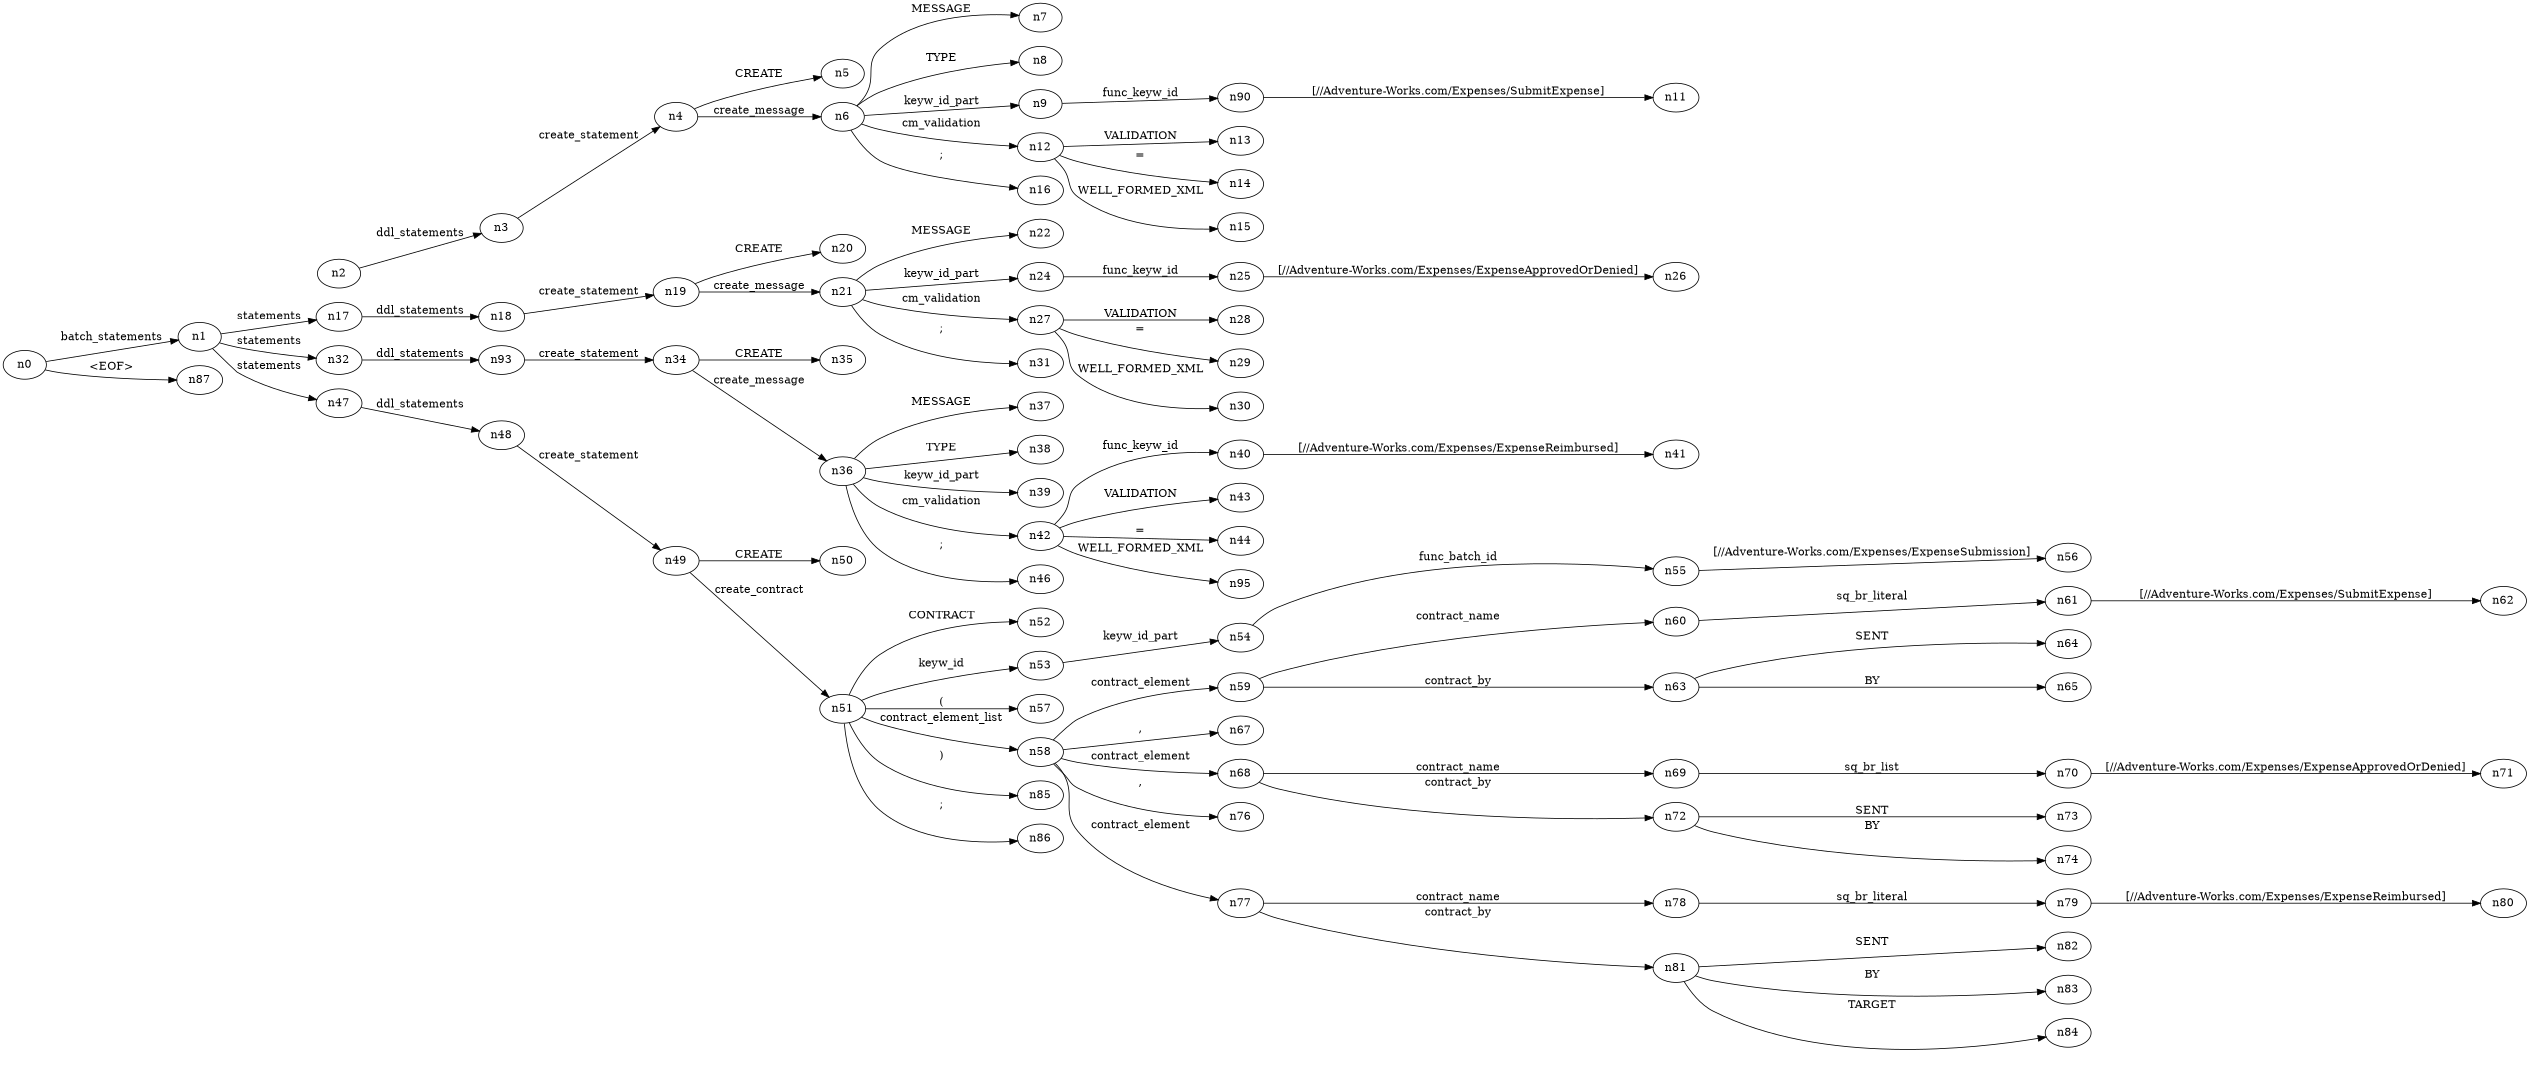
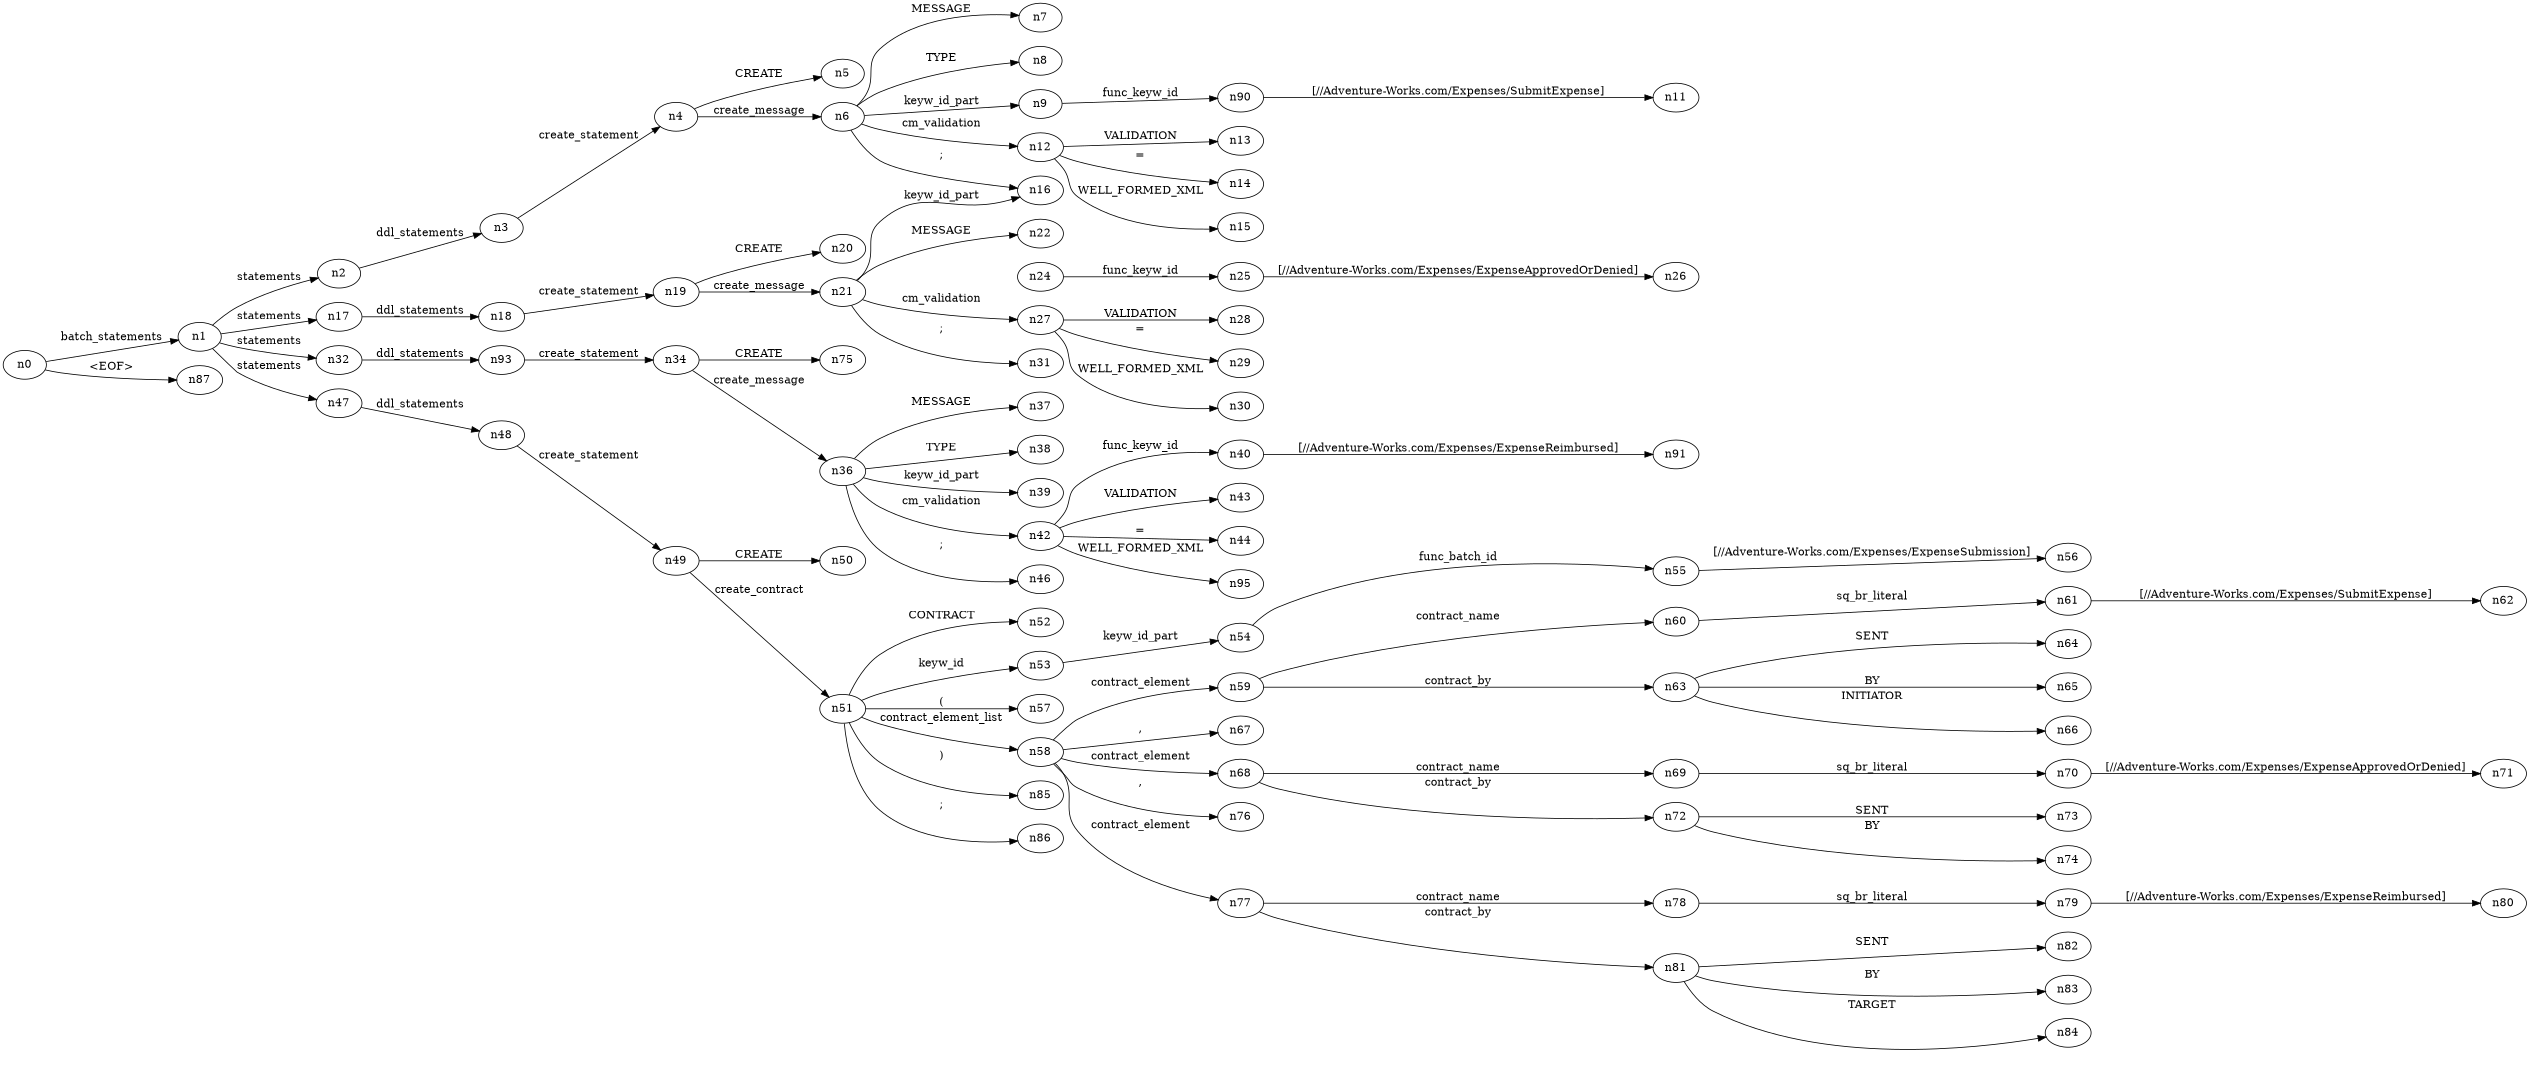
  digraph {
    rankdir=LR
    n0
    n1
    n87
    n2
    n17
    n32
    n47
    n3
    n18
    n33 [label=n93]
    n48
    n4
    n5
    n6
    n7
    n8
    n9
    n12
    n16
    n10 [label=n90]
    n13
    n14
    n15
    n11
    n19
    n20
    n21
    n22
    n24
    n27
    n31
    n25
    n28
    n29
    n30
    n26
    n34
-   n35
+   n35 [label=n75]
    n36
    n37
    n38
    n39
    n42
    n46
    n40
    n43
    n44
    n45 [label=n95]
-   n41
+   n41 [label=n91]
    n49
    n50
    n51
    n52
    n53
    n57
    n58
    n85
    n86
    n54
    n59
    n67
    n68
    n76
    n77
    n55
    n56
    n60
    n63
    n69
    n72
    n78
    n81
    n61
    n64
    n65
+   n66
    n62
    n70
    n73
    n74
    n71
    n79
    n82
    n83
    n84
    n80
    n0 -> n1 [label=batch_statements]
    n0 -> n87 [label="<EOF>"]
+   n1 -> n2 [label=statements]
    n1 -> n17 [label=statements]
    n1 -> n32 [label=statements]
    n1 -> n47 [label=statements]
    n2 -> n3 [label=ddl_statements]
    n17 -> n18 [label=ddl_statements]
    n32 -> n33 [label=ddl_statements]
    n47 -> n48 [label=ddl_statements]
    n3 -> n4 [label=create_statement]
    n18 -> n19 [label=create_statement]
    n33 -> n34 [label=create_statement]
    n48 -> n49 [label=create_statement]
    n4 -> n5 [label=CREATE]
    n4 -> n6 [label=create_message]
    n6 -> n7 [label=MESSAGE]
    n6 -> n8 [label=TYPE]
    n6 -> n9 [label=keyw_id_part]
    n6 -> n12 [label=cm_validation]
    n6 -> n16 [label=";"]
    n9 -> n10 [label=func_keyw_id]
    n12 -> n13 [label=VALIDATION]
    n12 -> n14 [label="="]
    n12 -> n15 [label=WELL_FORMED_XML]
    n10 -> n11 [label="[//Adventure-Works.com/Expenses/SubmitExpense]"]
    n19 -> n20 [label=CREATE]
    n19 -> n21 [label=create_message]
    n21 -> n22 [label=MESSAGE]
-   n21 -> n24 [label=keyw_id_part]
+   n21 -> n16 [label=keyw_id_part]
    n21 -> n27 [label=cm_validation]
    n21 -> n31 [label=";"]
    n24 -> n25 [label=func_keyw_id]
    n27 -> n28 [label=VALIDATION]
    n27 -> n29 [label="="]
    n27 -> n30 [label=WELL_FORMED_XML]
    n25 -> n26 [label="[//Adventure-Works.com/Expenses/ExpenseApprovedOrDenied]"]
    n34 -> n35 [label=CREATE]
    n34 -> n36 [label=create_message]
    n36 -> n37 [label=MESSAGE]
    n36 -> n38 [label=TYPE]
    n36 -> n39 [label=keyw_id_part]
    n36 -> n42 [label=cm_validation]
    n36 -> n46 [label=";"]
    n42 -> n40 [label=func_keyw_id]
    n42 -> n43 [label=VALIDATION]
    n42 -> n44 [label="="]
    n42 -> n45 [label=WELL_FORMED_XML]
    n40 -> n41 [label="[//Adventure-Works.com/Expenses/ExpenseReimbursed]"]
    n49 -> n50 [label=CREATE]
    n49 -> n51 [label=create_contract]
    n51 -> n52 [label=CONTRACT]
    n51 -> n53 [label=keyw_id]
    n51 -> n57 [label="("]
    n51 -> n58 [label=contract_element_list]
    n51 -> n85 [label=")"]
    n51 -> n86 [label=";"]
    n53 -> n54 [label=keyw_id_part]
    n58 -> n59 [label=contract_element]
    n58 -> n67 [label=","]
    n58 -> n68 [label=contract_element]
    n58 -> n76 [label=","]
    n58 -> n77 [label=contract_element]
    n54 -> n55 [label=func_batch_id]
    n59 -> n60 [label=contract_name]
    n59 -> n63 [label=contract_by]
    n68 -> n69 [label=contract_name]
    n68 -> n72 [label=contract_by]
    n77 -> n78 [label=contract_name]
    n77 -> n81 [label=contract_by]
    n55 -> n56 [label="[//Adventure-Works.com/Expenses/ExpenseSubmission]"]
    n60 -> n61 [label=sq_br_literal]
    n63 -> n64 [label=SENT]
    n63 -> n65 [label=BY]
-   n69 -> n70 [label=sq_br_list]
+   n63 -> n66 [label=INITIATOR]
+   n69 -> n70 [label=sq_br_literal]
    n72 -> n73 [label=SENT]
    n72 -> n74 [label=BY]
    n78 -> n79 [label=sq_br_literal]
    n81 -> n82 [label=SENT]
    n81 -> n83 [label=BY]
    n81 -> n84 [label=TARGET]
    n61 -> n62 [label="[//Adventure-Works.com/Expenses/SubmitExpense]"]
    n70 -> n71 [label="[//Adventure-Works.com/Expenses/ExpenseApprovedOrDenied]"]
    n79 -> n80 [label="[//Adventure-Works.com/Expenses/ExpenseReimbursed]"]
  }
